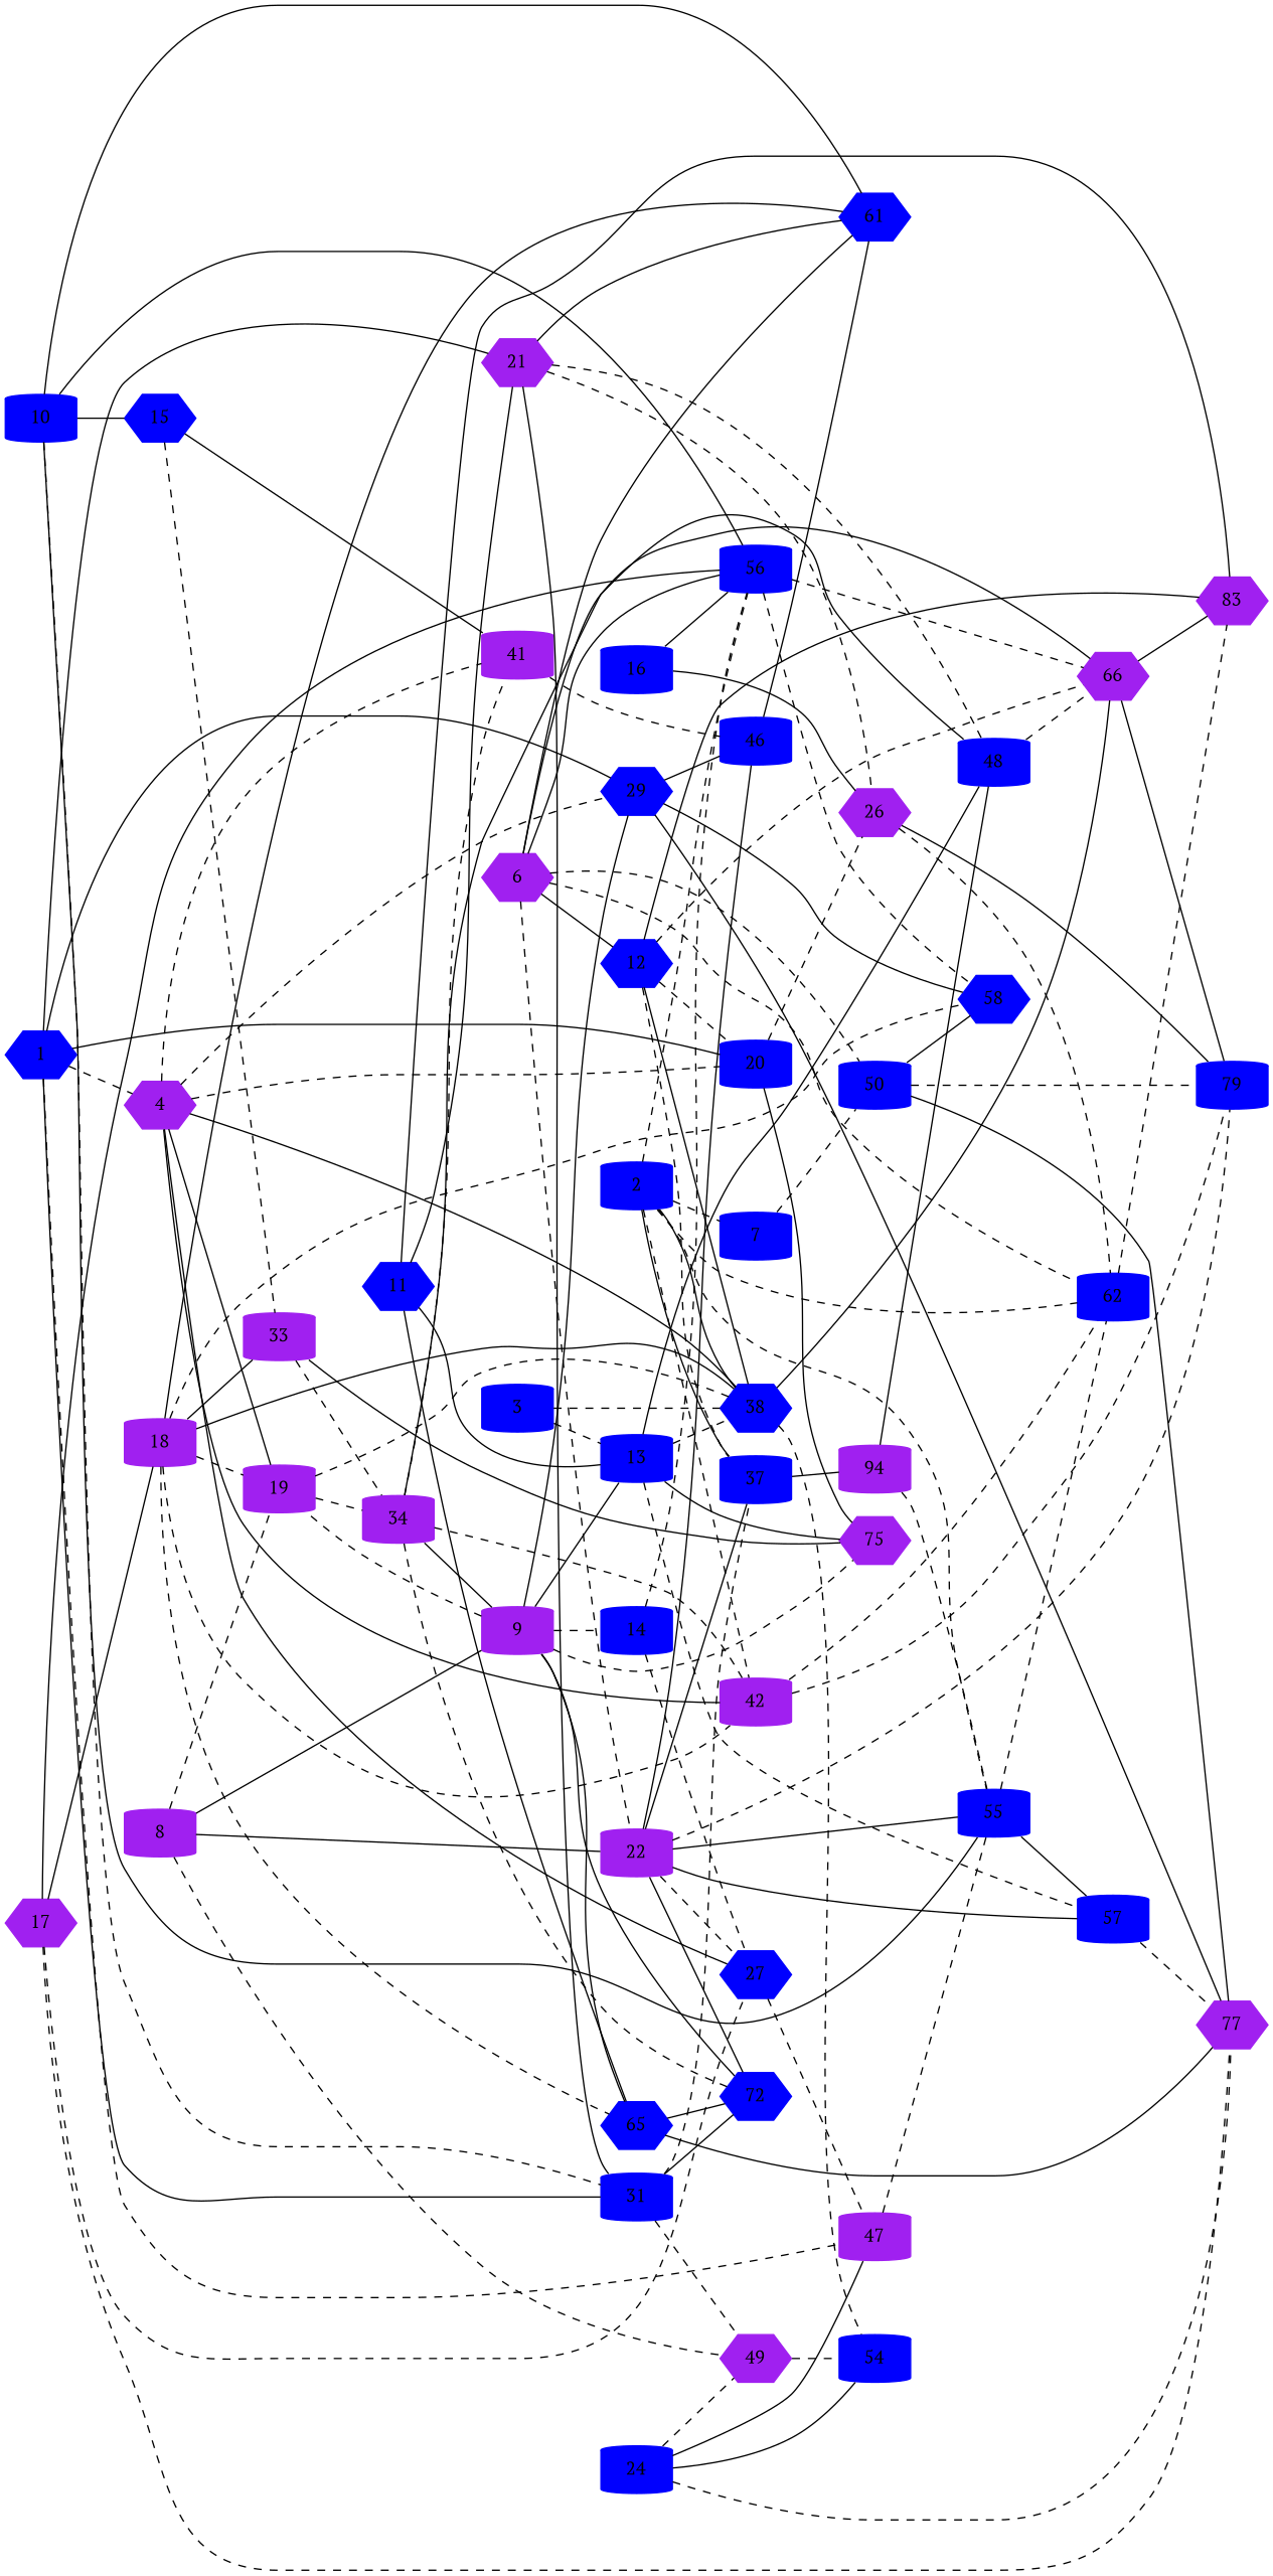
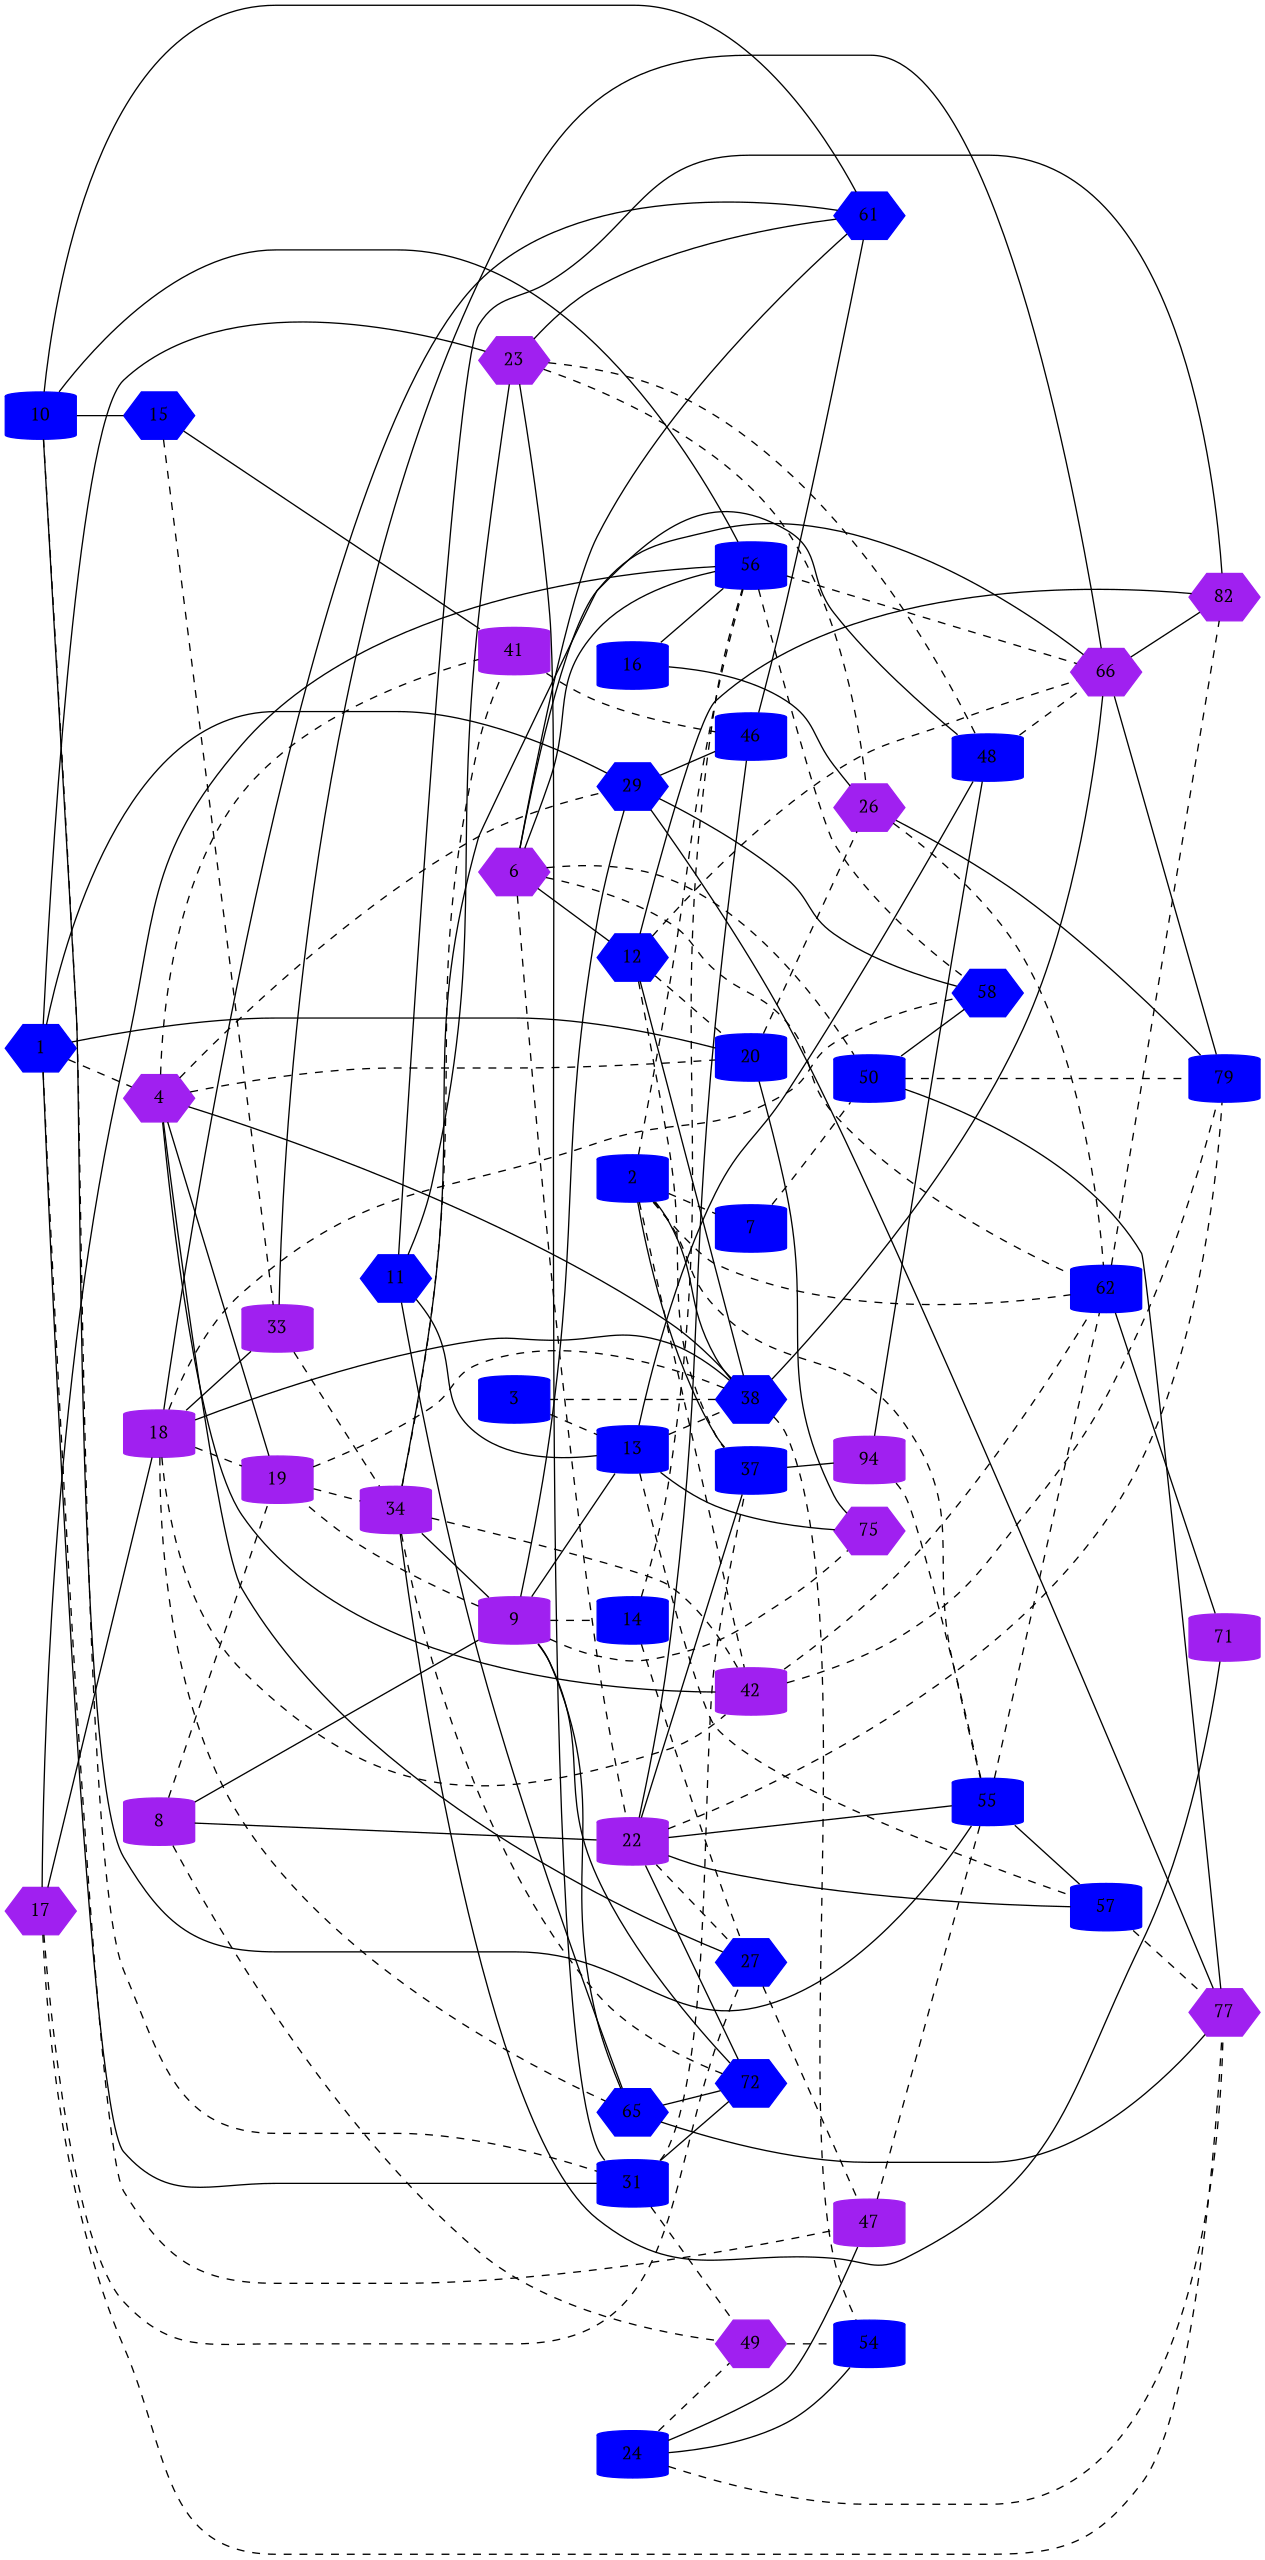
  graph {
    fontname="PT Serif"
    rankdir=LR
    node [color=blue fontname="PT Serif" shape=cylinder style=filled]
    edge [fontname="PT Serif" style=solid]
    1 [shape=hexagon super="+25"]
    4 [color=purple shape=hexagon super="+5"]
    20 [super="+93"]
-   21 [color=purple shape=hexagon super="+30"]
+   21 [color=purple shape=hexagon super="+30" label=23]
    29 [shape=hexagon super="+51"]
    31 [super="+40"]
    47 [color=purple super="+73"]
    38 [shape=hexagon super="+52"]
    42 [color=purple super="+43"]
    19 [color=purple super="+28"]
    27 [shape=hexagon super="+69"]
    41 [color=purple super="+76"]
    75 [color=purple shape=hexagon]
    26 [color=purple shape=hexagon super="+35"]
    61 [shape=hexagon super="+74"]
    48 [super="+90"]
    77 [color=purple shape=hexagon super="+78"]
    58 [shape=hexagon super="+82"]
    46
    37 [super="+70"]
    49 [color=purple shape=hexagon super="+60"]
    72 [shape=hexagon super="+80"]
    55 [super="+68"]
    2 [super="+88"]
    7
    56 [super="+87"]
    62 [super="+91"]
    50
    n29 [color=purple label=94]
    66 [color=purple shape=hexagon super="+81"]
    54 [super="+67"]
    79 [super="+86"]
    57
-   83 [color=purple shape=hexagon]
+   83 [color=purple shape=hexagon label=82]
+   71 [color=purple]
    13 [super="+23"]
    3
    34 [color=purple super="+64"]
    6 [color=purple shape=hexagon super="+53"]
    12 [shape=hexagon super="+45"]
    22 [color=purple super="+63"]
    17 [color=purple shape=hexagon]
    18 [color=purple super="+94"]
    8 [color=purple super="+92"]
    9 [color=purple super="+39"]
    14
    65 [shape=hexagon]
    10 [super="+36"]
    15 [shape=hexagon]
    33 [color=purple]
    11 [shape=hexagon super="+84"]
    16
    24 [super="+59"]
    1 -- 4 [style=dashed]
    1 -- 20
    1 -- 21
    1 -- 29
    1 -- 31
    1 -- 47 [style=dashed]
    4 -- 20 [style=dashed]
    4 -- 29 [style=dashed]
    4 -- 38
    4 -- 42
    4 -- 19
    4 -- 27
    4 -- 41 [style=dashed]
    20 -- 75
    20 -- 26 [style=dashed]
    21 -- 31
    21 -- 26 [style=dashed]
    21 -- 61
    21 -- 48 [style=dashed]
    29 -- 77
    29 -- 58
    29 -- 46
    31 -- 37 [style=dashed]
    31 -- 49 [style=dashed]
    31 -- 72
    47 -- 55 [style=dashed]
    38 -- 66
    38 -- 54 [style=dashed]
    42 -- 62 [style=dashed]
    42 -- 79 [style=dashed]
    19 -- 38 [style=dashed]
    19 -- 34 [style=dashed]
    27 -- 47 [style=dashed]
    41 -- 46 [style=dashed]
    26 -- 62 [style=dashed]
    26 -- 79
    48 -- 66 [style=dashed]
    46 -- 61
    37 -- n29
    49 -- 54 [style=dashed]
    55 -- 62 [style=dashed]
    55 -- 57
    2 -- 38
    2 -- 42 [style=dashed]
    2 -- 37
    2 -- 55 [style=dashed]
    2 -- 7 [style=dashed]
    2 -- 56 [style=dashed]
    2 -- 62 [style=dashed]
    7 -- 50 [style=dashed]
    56 -- 58 [style=dashed]
    56 -- 66 [style=dashed]
    62 -- 83 [style=dashed]
+   62 -- 71
    50 -- 77
    50 -- 58
    50 -- 79 [style=dashed]
    n29 -- 48
    n29 -- 55 [style=dashed]
    66 -- 79
    66 -- 83
    57 -- 77 [style=dashed]
    13 -- 38 [style=dashed]
    13 -- 75
    13 -- 48
    13 -- 57 [style=dashed]
    3 -- 38 [style=dashed]
    3 -- 13 [style=dashed]
    34 -- 42 [style=dashed]
    34 -- 41 [style=dashed]
    34 -- 48
    34 -- 72 [style=dashed]
+   34 -- 71
    34 -- 9
    6 -- 61
    6 -- 56
    6 -- 62 [style=dashed]
    6 -- 50 [style=dashed]
    6 -- 66
    6 -- 12
    6 -- 22 [style=dashed]
    12 -- 20 [style=dashed]
    12 -- 38
    12 -- 37 [style=dashed]
    12 -- 66 [style=dashed]
    12 -- 83
    22 -- 27 [style=dashed]
    22 -- 46
    22 -- 37
    22 -- 72
    22 -- 55
    22 -- 79 [style=dashed]
    22 -- 57
    17 -- 27 [style=dashed]
    17 -- 77 [style=dashed]
    17 -- 56
    17 -- 18
    18 -- 38
    18 -- 42 [style=dashed]
    18 -- 19 [style=dashed]
    18 -- 61
    18 -- 58 [style=dashed]
    18 -- 65 [style=dashed]
    18 -- 33
    8 -- 19 [style=dashed]
    8 -- 49 [style=dashed]
    8 -- 22
    8 -- 9
    9 -- 29
    9 -- 19 [style=dashed]
    9 -- 75 [style=dashed]
    9 -- 72
    9 -- 13
    9 -- 14 [style=dashed]
    9 -- 65
    14 -- 27 [style=dashed]
    14 -- 56 [style=dashed]
    65 -- 77
    65 -- 72
    10 -- 31 [style=dashed]
    10 -- 61
    10 -- 55
    10 -- 56
    10 -- 15
    15 -- 41
    15 -- 33 [style=dashed]
-   33 -- 75
+   33 -- 66
    33 -- 34 [style=dashed]
    11 -- 21
    11 -- 83
    11 -- 13
    11 -- 65
    16 -- 26
    16 -- 56
    24 -- 47
    24 -- 77 [style=dashed]
    24 -- 49 [style=dashed]
    24 -- 54
  }
